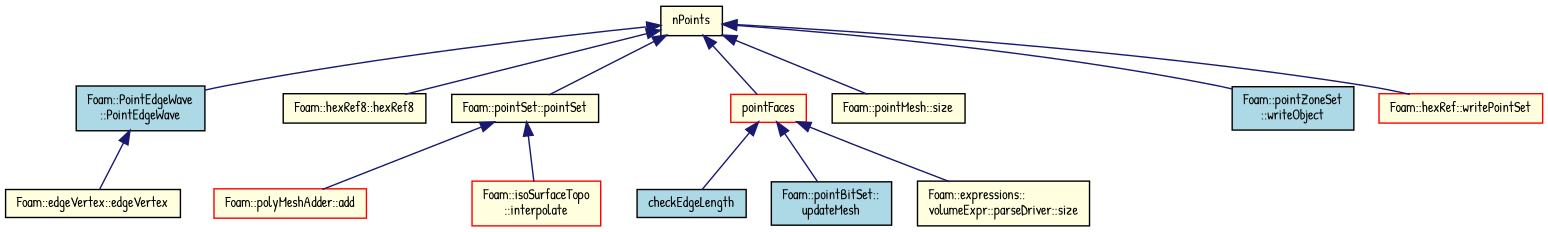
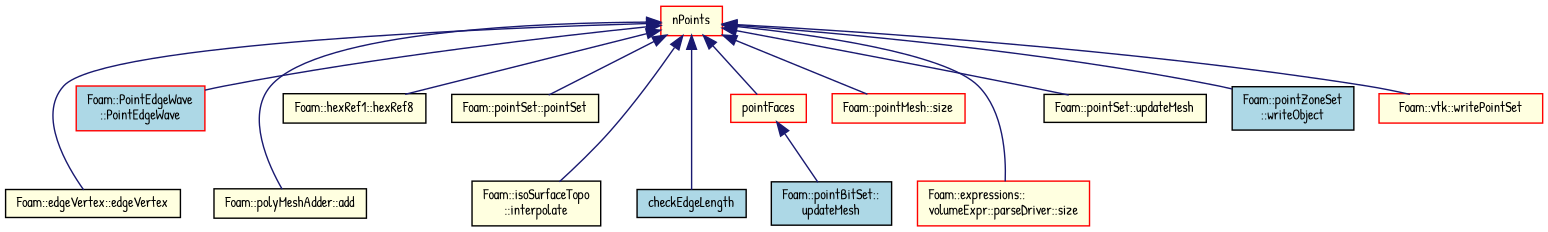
  digraph {
    fontname="Patrick Hand"
    rankdir=TB
    node [color=black fillcolor=lightyellow fontname="Patrick Hand" fontsize=10 shape=record style=filled]
    edge [color=midnightblue dir=back fontname="Patrick Hand" fontsize=10 labelfontname=Helvetica labelfontsize=10 style=solid]
-   n1 [fontcolor=black height=0.2 label=nPoints width=0.4]
-   n2 [color=red height=0.2 label="Foam::polyMeshAdder::add" width=0.4]
+   n1 [color=red fontcolor=black height=0.2 label=nPoints width=0.4]
+   n2 [height=0.2 label="Foam::polyMeshAdder::add" width=0.4]
    n3 [fillcolor=lightblue height=0.2 label=checkEdgeLength width=0.4]
    n4 [height=0.2 label="Foam::edgeVertex::edgeVertex" width=0.4]
-   n5 [height=0.2 label="Foam::hexRef8::hexRef8" width=0.4]
-   n6 [color=red height=0.2 label="Foam::isoSurfaceTopo\l::interpolate" width=0.4]
-   n7 [fillcolor=lightblue height=0.2 label="Foam::PointEdgeWave\l::PointEdgeWave" width=0.4]
+   n5 [height=0.2 label="Foam::hexRef1::hexRef8" width=0.4]
+   n6 [height=0.2 label="Foam::isoSurfaceTopo\l::interpolate" width=0.4]
+   n7 [color=red fillcolor=lightblue height=0.2 label="Foam::PointEdgeWave\l::PointEdgeWave" width=0.4]
    n8 [color=red height=0.2 label=pointFaces width=0.4]
    n9 [height=0.2 label="Foam::pointSet::pointSet" width=0.4]
-   n10 [height=0.2 label="Foam::pointMesh::size" width=0.4]
-   n11 [height=0.2 label="Foam::expressions::\lvolumeExpr::parseDriver::size" width=0.4]
+   n10 [color=red height=0.2 label="Foam::pointMesh::size" width=0.4]
+   n11 [color=red height=0.2 label="Foam::expressions::\lvolumeExpr::parseDriver::size" width=0.4]
+   n12 [height=0.2 label="Foam::pointSet::updateMesh" width=0.4]
    n13 [fillcolor=lightblue height=0.2 label="Foam::pointZoneSet\l::writeObject" width=0.4]
-   n14 [color=red height=0.2 label="Foam::hexRef::writePointSet" width=0.4]
+   n14 [color=red height=0.2 label="Foam::vtk::writePointSet" width=0.4]
    n15 [fillcolor=lightblue height=0.2 label="Foam::pointBitSet::\lupdateMesh" width=0.4]
-   n9 -> n2
-   n8 -> n3
-   n7 -> n4
+   n1 -> n2
+   n1 -> n3
+   n1 -> n4
    n1 -> n5
-   n9 -> n6
+   n1 -> n6
    n1 -> n7
    n1 -> n8
    n1 -> n9
    n1 -> n10
-   n8 -> n11
+   n1 -> n11
+   n1 -> n12
    n1 -> n13
    n1 -> n14
    n8 -> n15
  }
